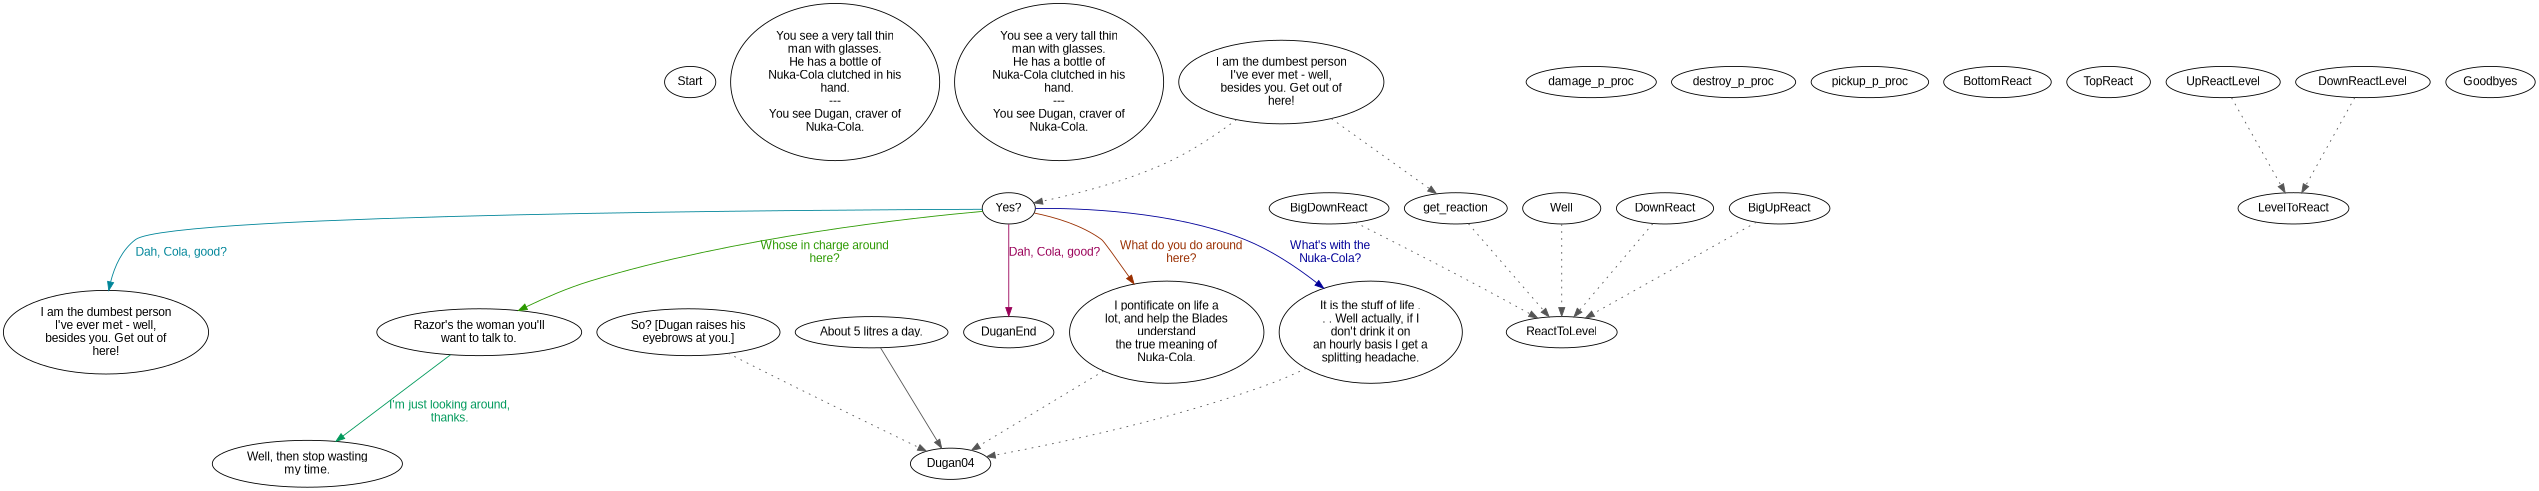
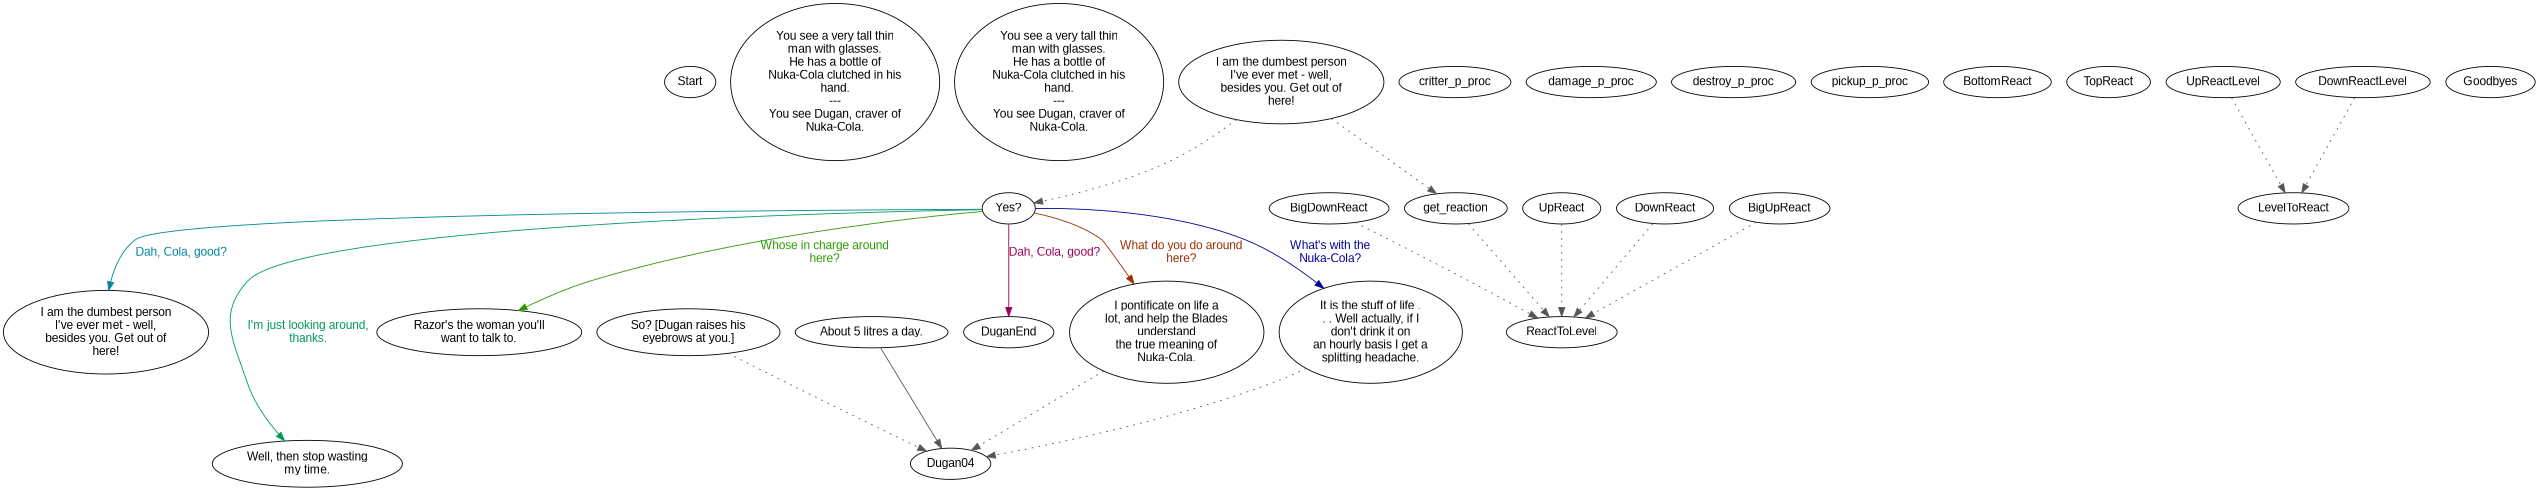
  digraph {
    fontname="Liberation Sans"
    node [color="#000000" fillcolor="#FFFFFF" fontname="Liberation Sans" style=filled]
    edge [color="#555555" fontname="Liberation Sans" style=dotted]
    Start
    n2 [label="You see a very tall thin\nman with glasses.\nHe has a bottle of\nNuka-Cola clutched in his\nhand.\n---\nYou see Dugan, craver of\nNuka-Cola."]
    n3 [label="You see a very tall thin\nman with glasses.\nHe has a bottle of\nNuka-Cola clutched in his\nhand.\n---\nYou see Dugan, craver of\nNuka-Cola."]
    n4 [label="I am the dumbest person\nI've ever met - well,\nbesides you. Get out of\nhere!"]
    get_reaction
    n6 [label="Yes?"]
    ReactToLevel
    n8 [label="Well, then stop wasting\nmy time."]
    n9 [label="I pontificate on life a\nlot, and help the Blades\nunderstand\nthe true meaning of\nNuka-Cola."]
    n10 [label="It is the stuff of life .\n. . Well actually, if I\ndon't drink it on\nan hourly basis I get a\nsplitting headache."]
    n11 [label="Razor's the woman you'll\nwant to talk to."]
    DuganEnd
    n13 [label="I am the dumbest person\nI've ever met - well,\nbesides you. Get out of\nhere!"]
    Dugan04
+   critter_p_proc
    damage_p_proc
    destroy_p_proc
    pickup_p_proc
    n19 [label="So? [Dugan raises his\neyebrows at you.]"]
    n20 [label="About 5 litres a day."]
-   UpReact [label=Well]
+   UpReact
    DownReact
    BottomReact
    TopReact
    BigUpReact
    BigDownReact
    UpReactLevel
    LevelToReact
    DownReactLevel
    Goodbyes
    n4 -> get_reaction
    n4 -> n6
    get_reaction -> ReactToLevel
-   n11 -> n8 [color="#00995B" fontcolor="#00995B" label="I'm just looking around,\nthanks." style=""]
+   n6 -> n8 [color="#00995B" fontcolor="#00995B" label="I'm just looking around,\nthanks." style=""]
    n6 -> n9 [color="#992E00" fontcolor="#992E00" label="What do you do around\nhere?" style=""]
    n6 -> n10 [color="#010099" fontcolor="#010099" label="What's with the\nNuka-Cola?" style=""]
    n6 -> n11 [color="#2B9900" fontcolor="#2B9900" label="Whose in charge around\nhere?" style=""]
    n6 -> DuganEnd [color="#990058" fontcolor="#990058" label="Dah, Cola, good?" style=""]
    n6 -> n13 [color="#008599" fontcolor="#008599" label="Dah, Cola, good?" style=""]
    n9 -> Dugan04
    n10 -> Dugan04
    n19 -> Dugan04
    n20 -> Dugan04 [style=solid]
    UpReact -> ReactToLevel
    DownReact -> ReactToLevel
    BigUpReact -> ReactToLevel
    BigDownReact -> ReactToLevel
    UpReactLevel -> LevelToReact
    DownReactLevel -> LevelToReact
  }
